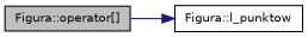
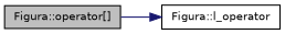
  digraph {
    rankdir=LR
    node [color=black fontname=Helvetica fontsize=10 shape=record style=filled]
    n1 [fillcolor=grey75 fontcolor=black height=0.2 label="Figura::operator[]" width=0.4]
-   n2 [fillcolor=white height=0.2 label="Figura::l_punktow" width=0.4]
+   n2 [fillcolor=white height=0.2 label="Figura::l_operator" width=0.4]
    n1 -> n2 [color=midnightblue fontname=Helvetica fontsize=10 labelfontname=Helvetica labelfontsize=10 style=solid]
  }
